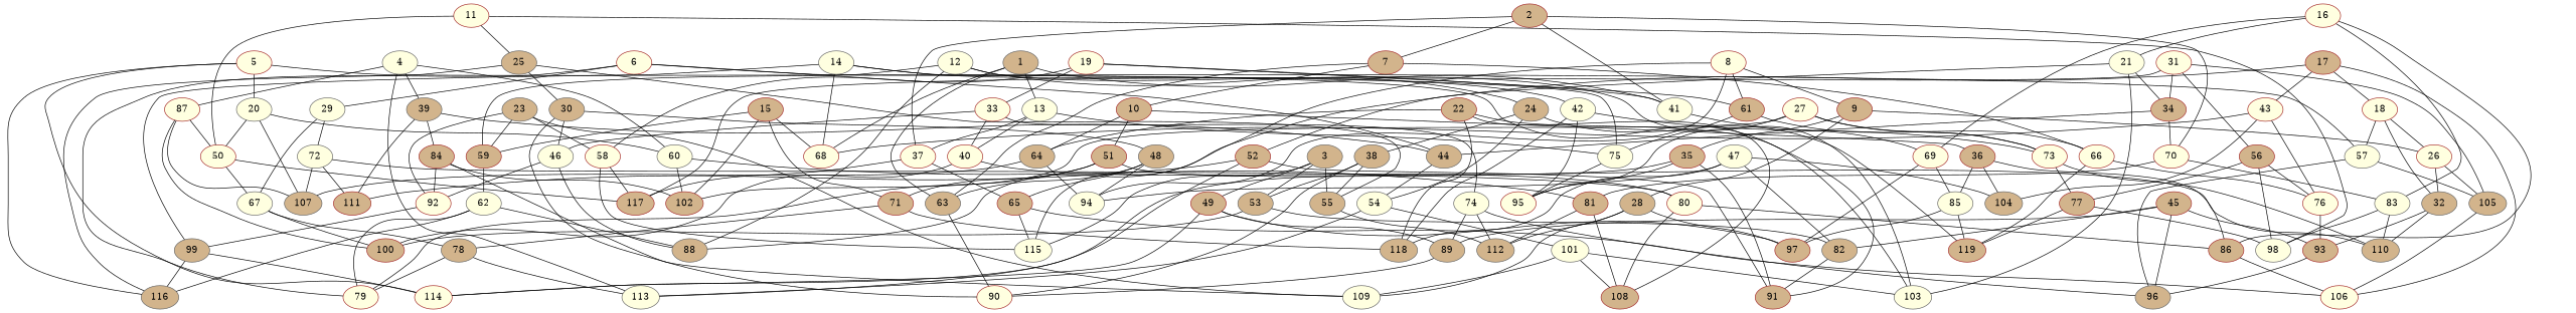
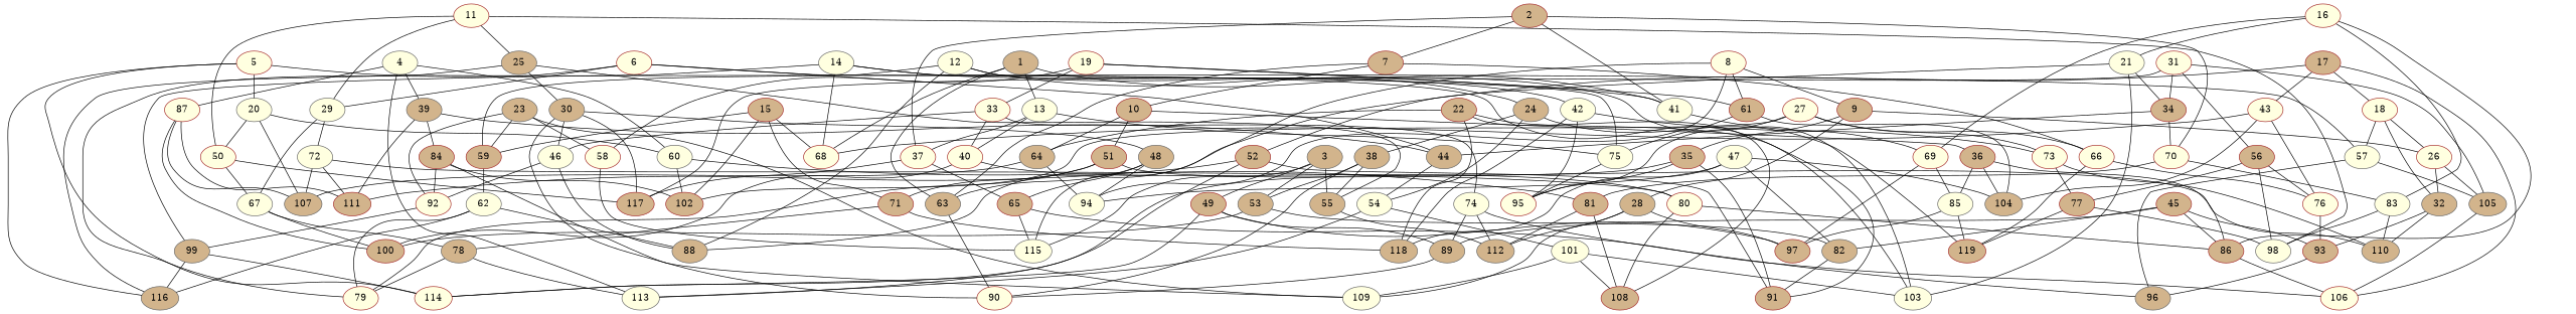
  graph {
    node [color=brown fillcolor=tan style=filled]
    1 [color=gray40]
    13 [color=gray40 fillcolor=lightyellow]
    41 [color=gray40 fillcolor=lightyellow]
    63 [color=gray40]
    68 [fillcolor=lightyellow]
    37 [fillcolor=lightyellow]
    40 [fillcolor=lightyellow]
    75 [color=gray40 fillcolor=lightyellow]
    69 [fillcolor=lightyellow]
    90 [fillcolor=lightyellow]
    2
    7
    70 [fillcolor=lightyellow]
    10
    66 [fillcolor=lightyellow]
    117
    65
    83 [color=gray40 fillcolor=lightyellow]
    81
    3 [color=gray40]
    49
    53 [color=gray40]
    55 [color=gray40]
    115 [color=gray40 fillcolor=lightyellow]
    114 [fillcolor=lightyellow]
    97
    89 [color=gray40]
    100
    82 [color=gray40]
    112 [color=gray40]
    4 [color=gray40 fillcolor=lightyellow]
    39 [color=gray40]
    60 [color=gray40 fillcolor=lightyellow]
    87 [fillcolor=lightyellow]
    113 [color=gray40 fillcolor=lightyellow]
    44 [color=gray40]
    84
    111
    102
    107 [color=gray40]
    20 [color=gray40 fillcolor=lightyellow]
    5 [fillcolor=lightyellow]
    57 [color=gray40 fillcolor=lightyellow]
    116 [color=gray40]
    50 [fillcolor=lightyellow]
    105 [color=gray40]
    96 [color=gray40]
    29 [color=gray40 fillcolor=lightyellow]
    6 [fillcolor=lightyellow]
    79 [fillcolor=lightyellow]
    91
    67 [color=gray40 fillcolor=lightyellow]
    72 [color=gray40 fillcolor=lightyellow]
    54 [color=gray40 fillcolor=lightyellow]
    36
    51
    64 [color=gray40]
    119
    76 [fillcolor=lightyellow]
    8 [fillcolor=lightyellow]
    9
    61
    94 [color=gray40 fillcolor=lightyellow]
    26 [fillcolor=lightyellow]
    28 [color=gray40]
    35
    104 [color=gray40]
    32 [color=gray40]
    109 [color=gray40 fillcolor=lightyellow]
    95 [fillcolor=lightyellow]
    86
    85 [color=gray40 fillcolor=lightyellow]
    71
    110 [color=gray40]
    11 [fillcolor=lightyellow]
    25 [color=gray40]
    98 [color=gray40 fillcolor=lightyellow]
    30 [color=gray40]
    12 [color=gray40 fillcolor=lightyellow]
    24 [color=gray40]
    59
    88 [color=gray40]
    103 [color=gray40 fillcolor=lightyellow]
    38 [color=gray40]
    62 [color=gray40 fillcolor=lightyellow]
    80 [fillcolor=lightyellow]
    14 [color=gray40 fillcolor=lightyellow]
    42 [color=gray40 fillcolor=lightyellow]
    99 [color=gray40]
    118 [color=gray40]
    73 [fillcolor=lightyellow]
    15
    78 [color=gray40]
    21 [color=gray40 fillcolor=lightyellow]
    16 [fillcolor=lightyellow]
    34
    52
    106 [fillcolor=lightyellow]
    17
    18 [fillcolor=lightyellow]
    43 [fillcolor=lightyellow]
    93
    19 [fillcolor=lightyellow]
    33 [fillcolor=lightyellow]
    58 [fillcolor=lightyellow]
    46 [color=gray40 fillcolor=lightyellow]
    74 [color=gray40 fillcolor=lightyellow]
    22
    108
    23 [color=gray40]
    92 [fillcolor=lightyellow]
    101 [color=gray40 fillcolor=lightyellow]
    48 [color=gray40]
    27 [fillcolor=lightyellow]
    77
    31 [fillcolor=lightyellow]
    56
    45
    47 [color=gray40 fillcolor=lightyellow]
    1 -- 13
    1 -- 41
    1 -- 63
    1 -- 68
    13 -- 37
    13 -- 40
    13 -- 75
    41 -- 69
    63 -- 90
    37 -- 117
    37 -- 65
    40 -- 100
    40 -- 80
    75 -- 95
    69 -- 97
    69 -- 85
    2 -- 41
    2 -- 37
    2 -- 7
    2 -- 70
    7 -- 63
    7 -- 10
    7 -- 66
    70 -- 83
    70 -- 81
    10 -- 36
    10 -- 51
    10 -- 64
    66 -- 119
    66 -- 76
    65 -- 115
    65 -- 106
    83 -- 110
    83 -- 98
    81 -- 112
    81 -- 108
    3 -- 49
    3 -- 53
    3 -- 55
    3 -- 115
    49 -- 114
    49 -- 97
    49 -- 89
    53 -- 100
    53 -- 82
    55 -- 112
    89 -- 90
    82 -- 91
    4 -- 39
    4 -- 60
    4 -- 87
    4 -- 113
    39 -- 44
    39 -- 84
    39 -- 111
    60 -- 81
    60 -- 102
    87 -- 100
-   87 -- 50
+   87 -- 111
    87 -- 107
    44 -- 54
    84 -- 102
    84 -- 109
    84 -- 92
    20 -- 60
    20 -- 107
    20 -- 50
    5 -- 114
    5 -- 20
    5 -- 57
    5 -- 116
    57 -- 105
    57 -- 96
    50 -- 117
    50 -- 67
    105 -- 106
    29 -- 67
    29 -- 72
    6 -- 44
    6 -- 29
    6 -- 79
    6 -- 91
    67 -- 100
    67 -- 78
    72 -- 111
    72 -- 107
    72 -- 80
    54 -- 113
    54 -- 101
    36 -- 104
    36 -- 86
    36 -- 85
    51 -- 79
    51 -- 71
    51 -- 110
    64 -- 107
    64 -- 94
    76 -- 93
    8 -- 115
    8 -- 9
    8 -- 61
    8 -- 94
    9 -- 26
    9 -- 28
    9 -- 35
    61 -- 75
-   61 -- 73
+   61 -- 104
    26 -- 105
    26 -- 32
    28 -- 97
    28 -- 112
    28 -- 109
    35 -- 114
    35 -- 91
    35 -- 95
    32 -- 110
    32 -- 93
    86 -- 106
    85 -- 97
    85 -- 119
    71 -- 118
    71 -- 78
    11 -- 50
+   11 -- 29
    11 -- 25
    11 -- 98
    25 -- 55
    25 -- 116
    25 -- 30
    30 -- 90
    30 -- 46
    30 -- 48
    12 -- 24
    12 -- 59
    12 -- 88
    12 -- 103
    24 -- 54
    24 -- 119
    24 -- 38
    59 -- 62
    38 -- 90
    38 -- 53
    38 -- 55
    62 -- 116
    62 -- 79
    62 -- 88
    80 -- 86
    80 -- 108
    14 -- 68
    14 -- 75
    14 -- 42
    14 -- 99
    42 -- 95
    42 -- 118
    42 -- 73
    99 -- 114
    99 -- 116
    73 -- 110
    73 -- 77
    15 -- 68
    15 -- 102
    15 -- 71
    15 -- 59
    78 -- 113
    78 -- 79
    21 -- 103
    21 -- 34
    21 -- 52
    16 -- 69
    16 -- 83
    16 -- 86
    16 -- 21
    34 -- 70
    34 -- 44
    52 -- 113
    52 -- 111
    52 -- 91
    17 -- 88
    17 -- 106
    17 -- 18
    17 -- 43
    18 -- 57
    18 -- 26
    18 -- 32
    43 -- 68
    43 -- 76
    43 -- 104
    93 -- 96
    19 -- 41
    19 -- 61
    19 -- 33
    19 -- 58
    33 -- 40
    33 -- 46
    33 -- 74
-   58 -- 117
+   30 -- 117
    58 -- 115
    46 -- 88
    46 -- 92
    74 -- 89
    74 -- 112
    74 -- 96
    22 -- 64
    22 -- 103
    22 -- 118
    22 -- 108
    23 -- 109
    23 -- 59
    23 -- 58
    23 -- 92
    92 -- 99
    101 -- 109
    101 -- 103
    101 -- 108
    48 -- 63
    48 -- 65
    48 -- 94
    27 -- 66
    27 -- 102
    27 -- 95
    27 -- 73
    77 -- 119
    77 -- 98
    31 -- 117
    31 -- 105
    31 -- 34
    31 -- 56
    56 -- 76
    56 -- 98
    56 -- 77
    45 -- 89
    45 -- 82
-   45 -- 96
+   45 -- 86
    45 -- 93
    47 -- 82
    47 -- 94
    47 -- 104
    47 -- 118
  }
